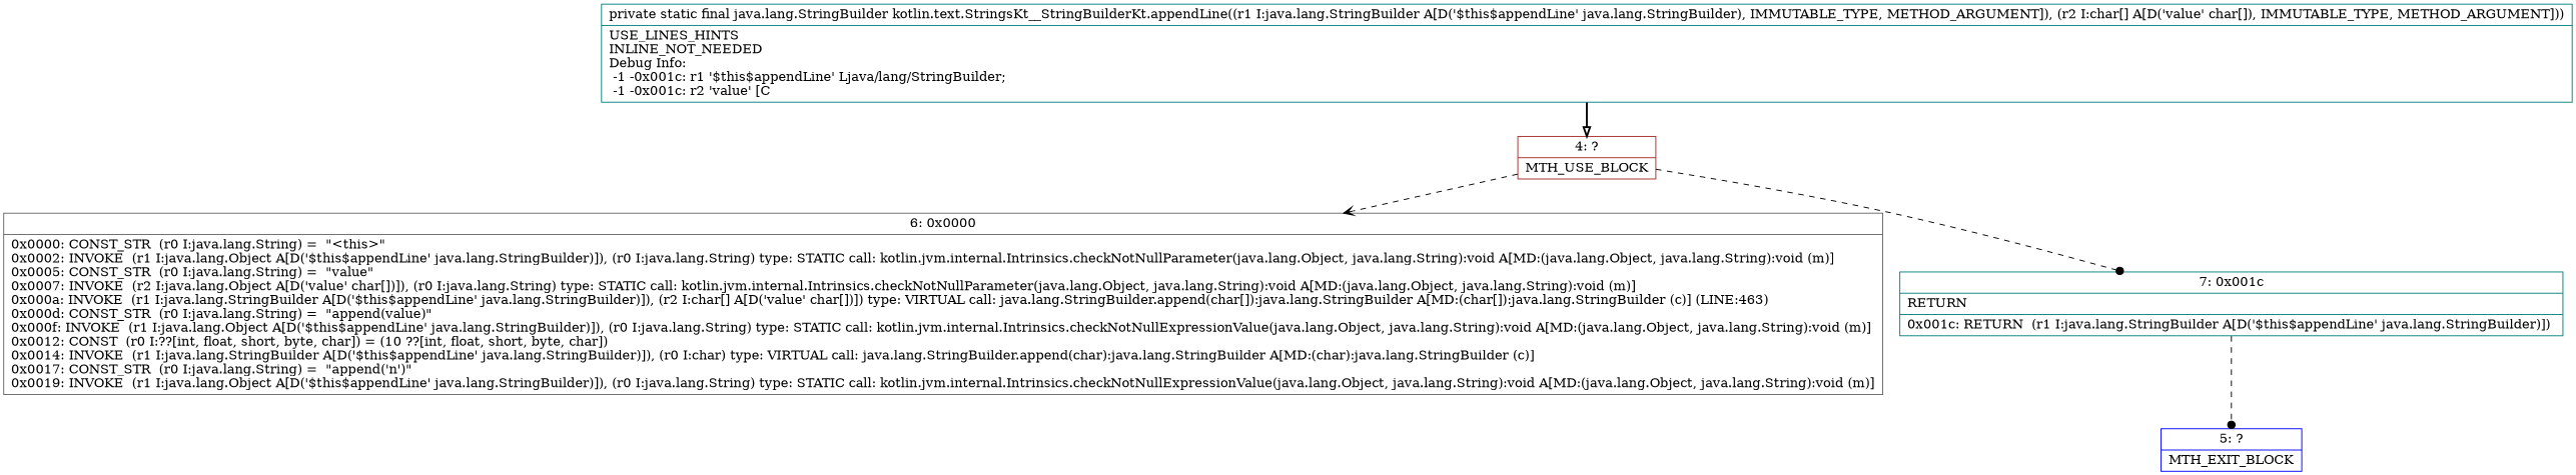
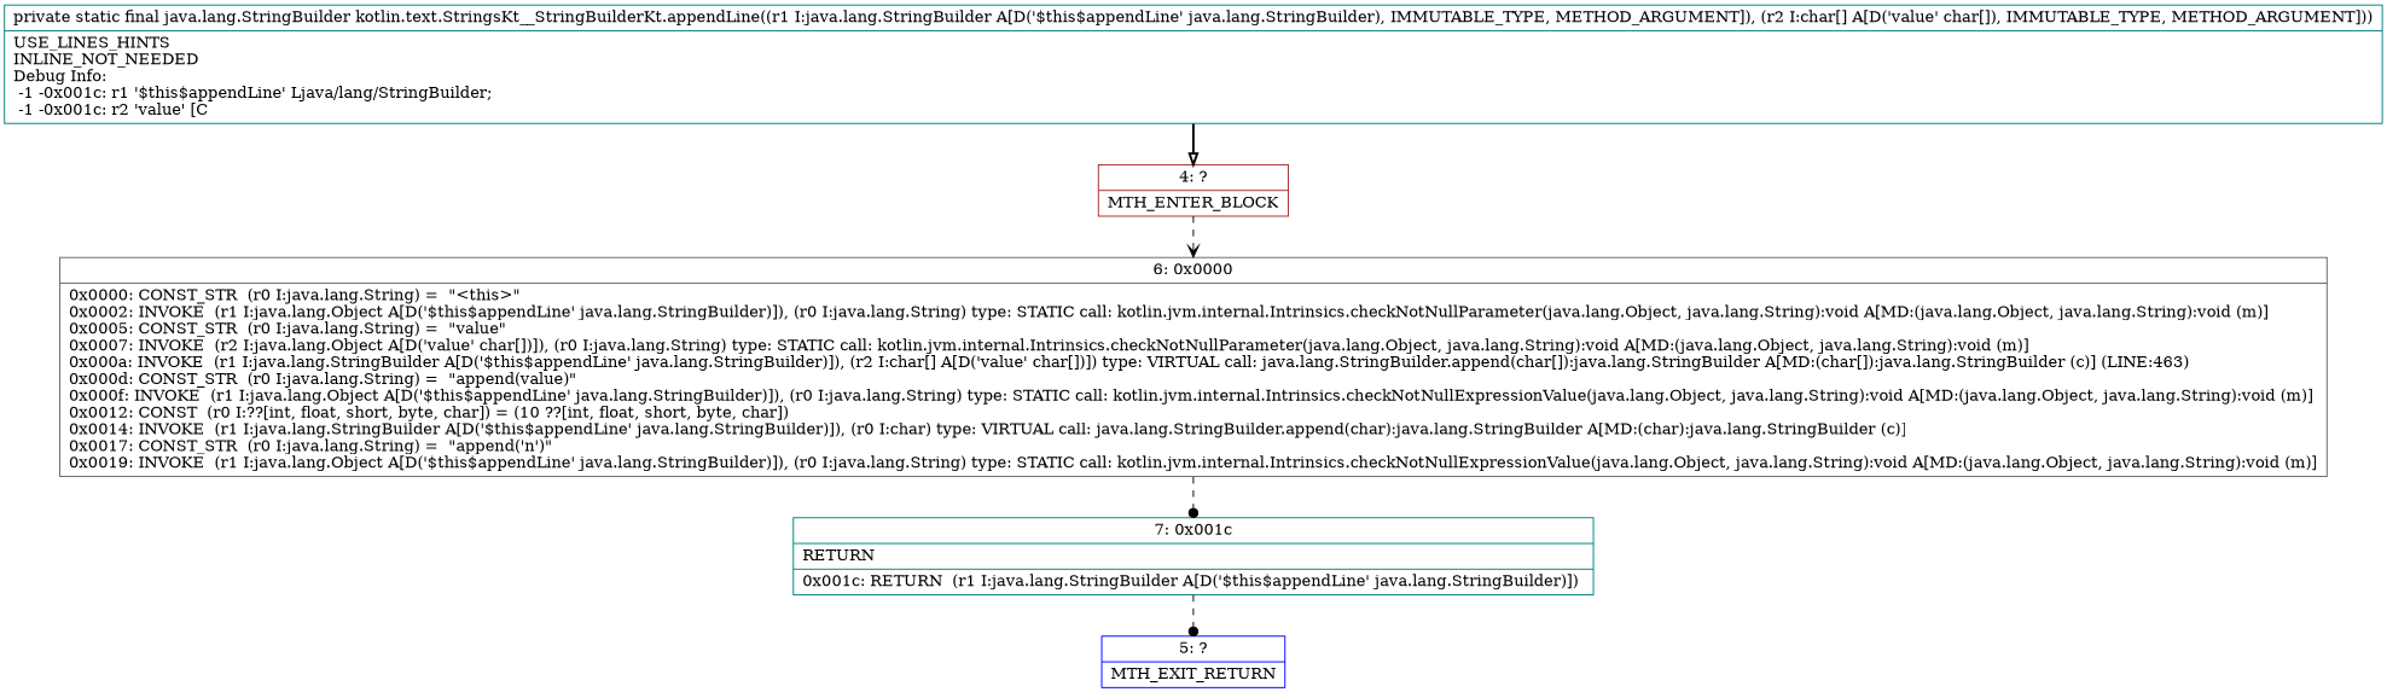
  digraph {
    node [color=teal shape=record]
    edge [arrowhead=dot style=dashed]
-   n1 [color=brown label="{4\:\ ?|MTH_USE_BLOCK\l}"]
+   n1 [color=brown label="{4\:\ ?|MTH_ENTER_BLOCK\l}"]
    n2 [color=gray40 label="{6\:\ 0x0000|0x0000: CONST_STR  (r0 I:java.lang.String) =  \"\<this\>\" \l0x0002: INVOKE  (r1 I:java.lang.Object A[D('$this$appendLine' java.lang.StringBuilder)]), (r0 I:java.lang.String) type: STATIC call: kotlin.jvm.internal.Intrinsics.checkNotNullParameter(java.lang.Object, java.lang.String):void A[MD:(java.lang.Object, java.lang.String):void (m)]\l0x0005: CONST_STR  (r0 I:java.lang.String) =  \"value\" \l0x0007: INVOKE  (r2 I:java.lang.Object A[D('value' char[])]), (r0 I:java.lang.String) type: STATIC call: kotlin.jvm.internal.Intrinsics.checkNotNullParameter(java.lang.Object, java.lang.String):void A[MD:(java.lang.Object, java.lang.String):void (m)]\l0x000a: INVOKE  (r1 I:java.lang.StringBuilder A[D('$this$appendLine' java.lang.StringBuilder)]), (r2 I:char[] A[D('value' char[])]) type: VIRTUAL call: java.lang.StringBuilder.append(char[]):java.lang.StringBuilder A[MD:(char[]):java.lang.StringBuilder (c)] (LINE:463)\l0x000d: CONST_STR  (r0 I:java.lang.String) =  \"append(value)\" \l0x000f: INVOKE  (r1 I:java.lang.Object A[D('$this$appendLine' java.lang.StringBuilder)]), (r0 I:java.lang.String) type: STATIC call: kotlin.jvm.internal.Intrinsics.checkNotNullExpressionValue(java.lang.Object, java.lang.String):void A[MD:(java.lang.Object, java.lang.String):void (m)]\l0x0012: CONST  (r0 I:??[int, float, short, byte, char]) = (10 ??[int, float, short, byte, char]) \l0x0014: INVOKE  (r1 I:java.lang.StringBuilder A[D('$this$appendLine' java.lang.StringBuilder)]), (r0 I:char) type: VIRTUAL call: java.lang.StringBuilder.append(char):java.lang.StringBuilder A[MD:(char):java.lang.StringBuilder (c)]\l0x0017: CONST_STR  (r0 I:java.lang.String) =  \"append('n')\" \l0x0019: INVOKE  (r1 I:java.lang.Object A[D('$this$appendLine' java.lang.StringBuilder)]), (r0 I:java.lang.String) type: STATIC call: kotlin.jvm.internal.Intrinsics.checkNotNullExpressionValue(java.lang.Object, java.lang.String):void A[MD:(java.lang.Object, java.lang.String):void (m)]\l}"]
    n3 [label="{7\:\ 0x001c|RETURN\l|0x001c: RETURN  (r1 I:java.lang.StringBuilder A[D('$this$appendLine' java.lang.StringBuilder)]) \l}"]
-   n4 [color=blue label="{5\:\ ?|MTH_EXIT_BLOCK\l}"]
+   n4 [color=blue label="{5\:\ ?|MTH_EXIT_RETURN\l}"]
    n5 [label="{private static final java.lang.StringBuilder kotlin.text.StringsKt__StringBuilderKt.appendLine((r1 I:java.lang.StringBuilder A[D('$this$appendLine' java.lang.StringBuilder), IMMUTABLE_TYPE, METHOD_ARGUMENT]), (r2 I:char[] A[D('value' char[]), IMMUTABLE_TYPE, METHOD_ARGUMENT]))  | USE_LINES_HINTS\lINLINE_NOT_NEEDED\lDebug Info:\l  \-1 \-0x001c: r1 '$this$appendLine' Ljava\/lang\/StringBuilder;\l  \-1 \-0x001c: r2 'value' [C\l}"]
    n1 -> n2 [arrowhead=vee]
-   n1 -> n3
+   n2 -> n3
    n3 -> n4
    n5 -> n1 [arrowhead=onormal style=bold]
  }
